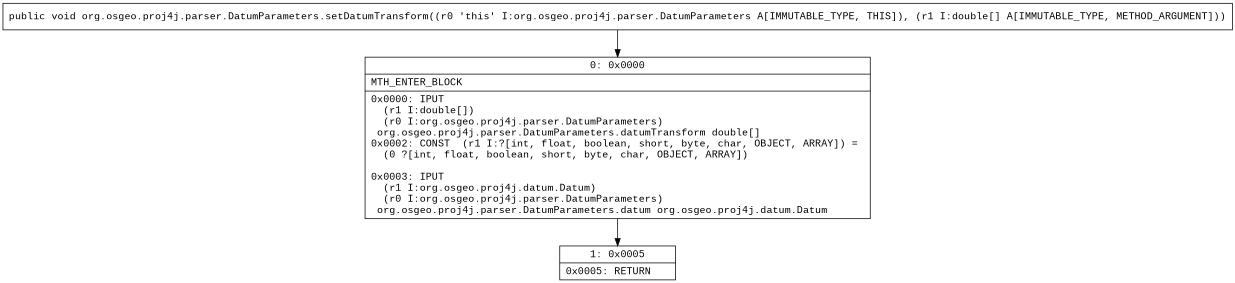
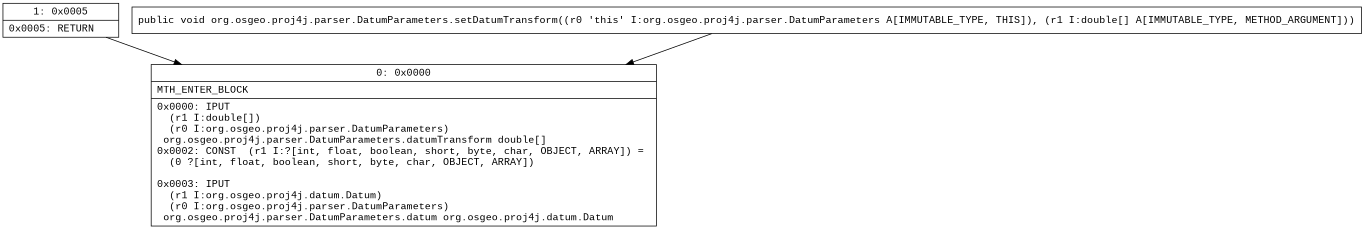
  digraph {
    fontname="Liberation Mono"
    node [shape=record fontname="Liberation Mono"]
    edge [fontname="Liberation Mono"]
    n1 [label="{0\:\ 0x0000|MTH_ENTER_BLOCK\l|0x0000: IPUT  \l  (r1 I:double[])\l  (r0 I:org.osgeo.proj4j.parser.DatumParameters)\l org.osgeo.proj4j.parser.DatumParameters.datumTransform double[] \l0x0002: CONST  (r1 I:?[int, float, boolean, short, byte, char, OBJECT, ARRAY]) = \l  (0 ?[int, float, boolean, short, byte, char, OBJECT, ARRAY])\l \l0x0003: IPUT  \l  (r1 I:org.osgeo.proj4j.datum.Datum)\l  (r0 I:org.osgeo.proj4j.parser.DatumParameters)\l org.osgeo.proj4j.parser.DatumParameters.datum org.osgeo.proj4j.datum.Datum \l}"]
    n2 [label="{1\:\ 0x0005|0x0005: RETURN   \l}"]
    n3 [label="{public void org.osgeo.proj4j.parser.DatumParameters.setDatumTransform((r0 'this' I:org.osgeo.proj4j.parser.DatumParameters A[IMMUTABLE_TYPE, THIS]), (r1 I:double[] A[IMMUTABLE_TYPE, METHOD_ARGUMENT])) }"]
-   n1 -> n2
+   n2 -> n1
    n3 -> n1
  }
